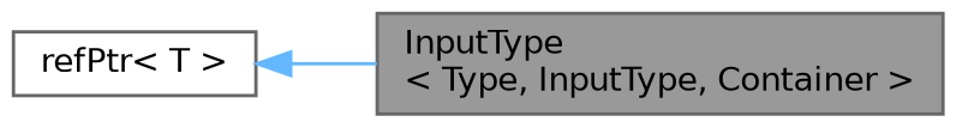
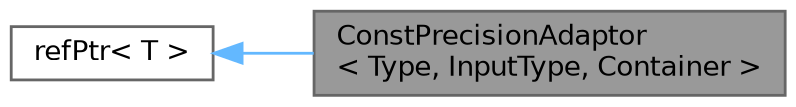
  digraph {
    rankdir=LR
    node [color=gray40 fontname=Helvetica fontsize=10 shape=box style=filled]
-   n1 [fillcolor=grey60 fontcolor=black height=0.2 label="InputType\l\< Type, InputType, Container \>" width=0.4]
+   n1 [fillcolor=grey60 fontcolor=black height=0.2 label="ConstPrecisionAdaptor\l\< Type, InputType, Container \>" width=0.4]
    n2 [fillcolor=white height=0.2 label="refPtr\< T \>" width=0.4]
    n2 -> n1 [color=steelblue1 dir=back fontname=Helvetica fontsize=10 labelfontname=Helvetica labelfontsize=10 style=solid]
  }
